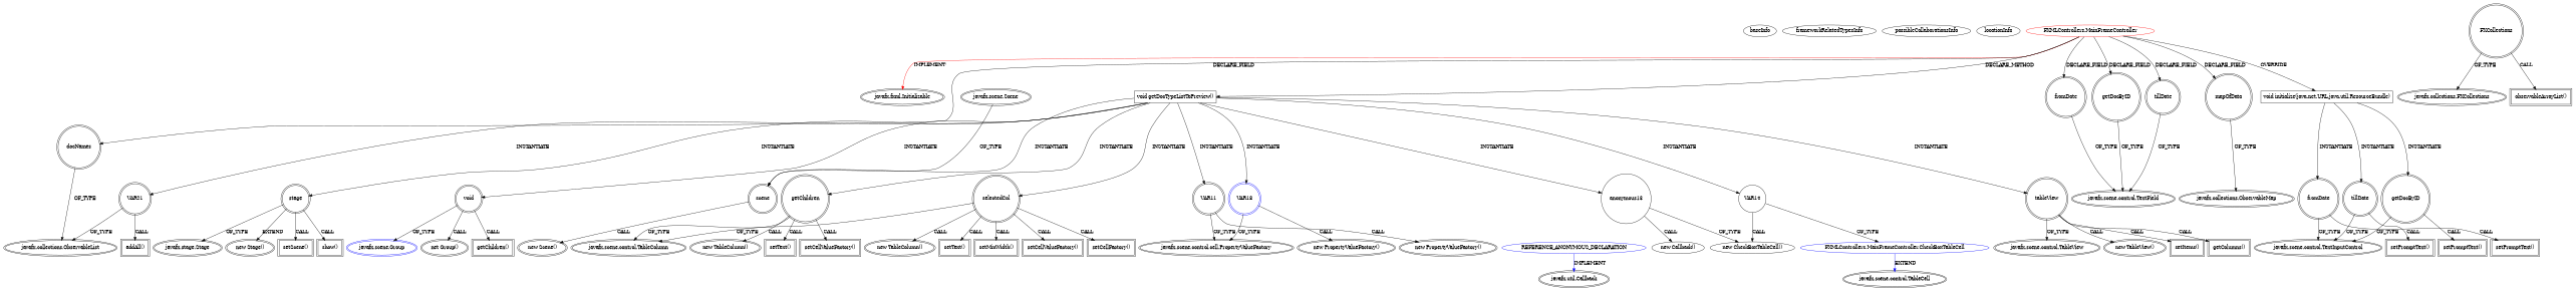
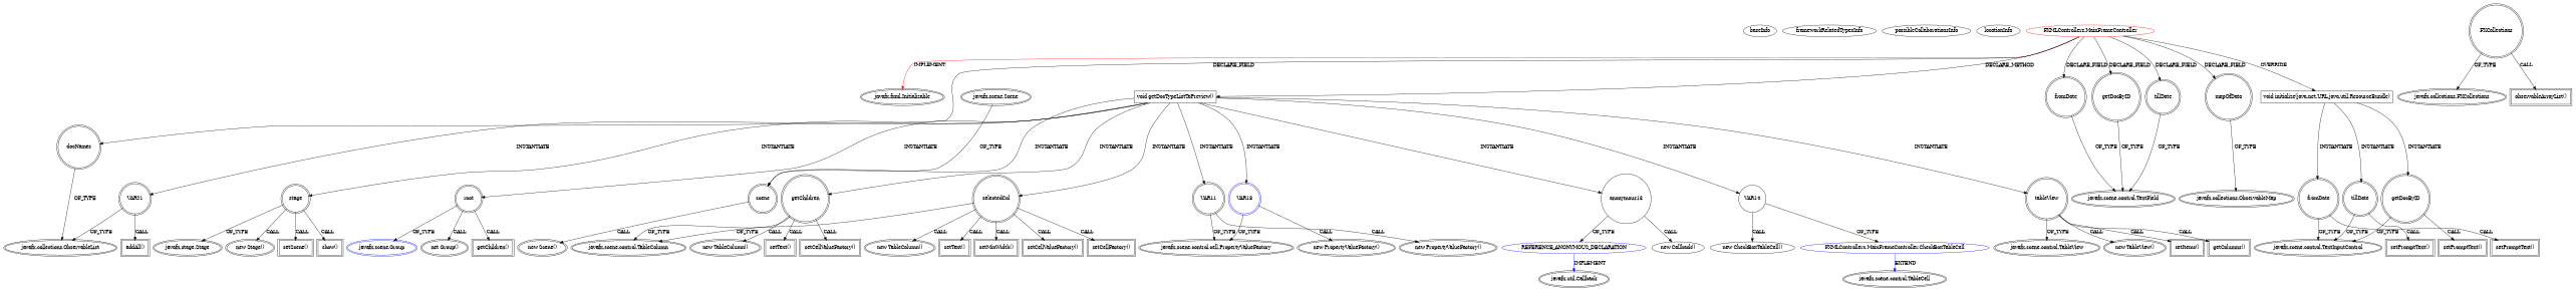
  digraph {
    node [isFrameworkType=true vertexType=INSIDE_CALL peripheries=2]
    baseInfo [category=extension_graph graphId=1019 isAnonymous=false possibleRelation=true isFrameworkType="" vertexType="" peripheries=""]
    frameworkRelatedTypesInfo [0="javafx.fxml.Initializable" isFrameworkType="" vertexType="" peripheries=""]
    possibleCollaborationsInfo [0="1019~CLIENT_METHOD_DECLARATION-INSTANTIATION-~javafx.fxml.Initializable ~javafx.util.Callback ~false~true" 1="1019~CLIENT_METHOD_DECLARATION-INSTANTIATION-~javafx.fxml.Initializable ~javafx.scene.control.TableCell ~false~false" isFrameworkType="" vertexType="" peripheries=""]
    locationInfo [contextSignature=MainFrameController filePath="/Nordgaimer-GMStoXMLb2/GMStoXMLb2-master/src/FXMLControllers/MainFrameController.java" graphId=1019 projectName="Nordgaimer-GMStoXMLb2" isFrameworkType="" vertexType="" peripheries=""]
    n5 [color=red isFrameworkType=false label="FXMLControllers.MainFrameController" vertexType=ROOT_CLIENT_CLASS_DECLARATION peripheries=""]
    n6 [label="javafx.fxml.Initializable" vertexType=FRAMEWORK_INTERFACE_TYPE]
    n7 [label=docNames shape=circle vertexType=FIELD_DECLARATION]
    n8 [label=fromDate shape=circle vertexType=FIELD_DECLARATION]
    n9 [label=getDocByID shape=circle vertexType=FIELD_DECLARATION]
    n10 [label=mapOfData shape=circle vertexType=FIELD_DECLARATION]
    n11 [label=tillDate shape=circle vertexType=FIELD_DECLARATION]
    n12 [isFrameworkType=false label="void initialize(java.net.URL,java.util.ResourceBundle)" shape=box vertexType=OVERRIDING_METHOD_DECLARATION peripheries=""]
    n13 [isFrameworkType=false label="void getDocTypeListToPreview()" shape=box vertexType=CLIENT_METHOD_DECLARATION peripheries=""]
    n14 [label="javafx.collections.ObservableList" vertexType=FRAMEWORK_INTERFACE_TYPE]
    n15 [label="javafx.scene.control.TextField" vertexType=FRAMEWORK_CLASS_TYPE]
    n16 [label="javafx.collections.ObservableMap" vertexType=FRAMEWORK_INTERFACE_TYPE]
    n17 [label=fromDate shape=circle vertexType=VARIABLE_EXPRESION]
    n18 [label=tillDate shape=circle vertexType=VARIABLE_EXPRESION]
    n19 [label=getDocByID shape=circle vertexType=VARIABLE_EXPRESION]
    n20 [label=stage shape=circle vertexType=VARIABLE_EXPRESION]
-   n21 [label=void shape=circle vertexType=VARIABLE_EXPRESION]
+   n21 [label=root shape=circle vertexType=VARIABLE_EXPRESION]
    n22 [label=scene shape=circle vertexType=VARIABLE_EXPRESION]
    n23 [label=selectedCol shape=circle vertexType=VARIABLE_EXPRESION]
    n24 [label=VAR11 shape=circle vertexType=VARIABLE_EXPRESION]
    n25 [isFrameworkType=false label=anonymous13 shape=circle vertexType=VARIABLE_EXPRESION peripheries=""]
    n26 [isFrameworkType=false label=VAR14 shape=circle vertexType=VARIABLE_EXPRESION peripheries=""]
    n27 [label=getChildren shape=circle vertexType=VARIABLE_EXPRESION]
    n28 [color=blue label=VAR18 shape=circle vertexType=VARIABLE_EXPRESION]
    n29 [label=tableView shape=circle vertexType=VARIABLE_EXPRESION]
    n30 [label=VAR21 shape=circle vertexType=VARIABLE_EXPRESION]
    n31 [label="javafx.scene.control.TextInputControl" vertexType=FRAMEWORK_CLASS_TYPE]
    n32 [label="setPromptText()" shape=box]
    n33 [label="setPromptText()" shape=box]
    n34 [label="setPromptText()" shape=box]
    n35 [label="javafx.stage.Stage" vertexType=FRAMEWORK_CLASS_TYPE]
    n36 [label="new Stage()" vertexType=CONSTRUCTOR_CALL]
    n37 [label="setScene()" shape=box]
    n38 [label="show()" shape=box]
    n39 [color=blue label="javafx.scene.Group" vertexType=FRAMEWORK_CLASS_TYPE]
    n40 [label="net Group()" vertexType=CONSTRUCTOR_CALL]
    n41 [label="getChildren()" shape=box]
    n42 [label="new Scene()" vertexType=CONSTRUCTOR_CALL]
    n43 [label=FXCollections shape=circle vertexType=VARIABLE_EXPRESION]
    n44 [label="javafx.collections.FXCollections" vertexType=FRAMEWORK_CLASS_TYPE]
    n45 [label="observableArrayList()" shape=box]
    n46 [label="javafx.scene.control.TableColumn" vertexType=FRAMEWORK_CLASS_TYPE]
    n47 [label="new TableColumn()" vertexType=CONSTRUCTOR_CALL]
    n48 [label="setText()" shape=box]
    n49 [label="setMinWidth()" shape=box]
    n50 [label="setCellValueFactory()" shape=box]
    n51 [label="setCellFactory()" shape=box]
    n52 [label="javafx.scene.control.cell.PropertyValueFactory" vertexType=FRAMEWORK_CLASS_TYPE]
    n53 [label="new PropertyValueFactory()" vertexType=CONSTRUCTOR_CALL]
    n54 [color=blue isFrameworkType=false label=REFERENCE_ANONYMOUS_DECLARATION vertexType=REFERENCE_ANONYMOUS_DECLARATION peripheries=""]
    n55 [isFrameworkType=false label="new Callback()" vertexType=CONSTRUCTOR_CALL peripheries=""]
    n56 [color=blue isFrameworkType=false label="FXMLControllers.MainFrameController.CheckBoxTableCell" vertexType=REFERENCE_CLIENT_CLASS_DECLARATION peripheries=""]
    n57 [isFrameworkType=false label="new CheckBoxTableCell()" vertexType=CONSTRUCTOR_CALL peripheries=""]
    n58 [label="new TableColumn()" vertexType=CONSTRUCTOR_CALL]
    n59 [label="setText()" shape=box]
    n60 [label="setCellValueFactory()" shape=box]
    n61 [label="new PropertyValueFactory()" vertexType=CONSTRUCTOR_CALL]
    n62 [label="javafx.scene.control.TableView" vertexType=FRAMEWORK_CLASS_TYPE]
    n63 [label="new TableView()" vertexType=CONSTRUCTOR_CALL]
    n64 [label="setItems()" shape=box]
    n65 [label="getColumns()" shape=box]
    n66 [label="addAll()" shape=box]
    n67 [label="javafx.scene.Scene" vertexType=FRAMEWORK_CLASS_TYPE]
    n68 [label="javafx.util.Callback" vertexType=FRAMEWORK_INTERFACE_TYPE]
    n69 [label="javafx.scene.control.TableCell" vertexType=FRAMEWORK_CLASS_TYPE]
    n5 -> n6 [color=red label=IMPLEMENT]
    n5 -> n7 [label=DECLARE_FIELD]
    n5 -> n8 [label=DECLARE_FIELD]
    n5 -> n9 [label=DECLARE_FIELD]
    n5 -> n10 [label=DECLARE_FIELD]
    n5 -> n11 [label=DECLARE_FIELD]
    n5 -> n12 [label=OVERRIDE]
    n5 -> n13 [label=DECLARE_METHOD]
    n7 -> n14 [label=OF_TYPE]
    n8 -> n15 [label=OF_TYPE]
    n9 -> n15 [label=OF_TYPE]
    n10 -> n16 [label=OF_TYPE]
    n11 -> n15 [label=OF_TYPE]
    n12 -> n17 [label=INSTANTIATE]
    n12 -> n18 [label=INSTANTIATE]
    n12 -> n19 [label=INSTANTIATE]
    n13 -> n20 [label=INSTANTIATE]
    n13 -> n21 [label=INSTANTIATE]
    n13 -> n22 [label=INSTANTIATE]
    n13 -> n23 [label=INSTANTIATE]
    n13 -> n24 [label=INSTANTIATE]
    n13 -> n25 [label=INSTANTIATE]
    n13 -> n26 [label=INSTANTIATE]
    n13 -> n27 [label=INSTANTIATE]
    n13 -> n28 [label=INSTANTIATE]
    n13 -> n29 [label=INSTANTIATE]
    n13 -> n30 [label=INSTANTIATE]
    n17 -> n31 [label=OF_TYPE]
    n17 -> n32 [label=CALL]
    n18 -> n31 [label=OF_TYPE]
    n18 -> n33 [label=CALL]
    n19 -> n31 [label=OF_TYPE]
    n19 -> n34 [label=CALL]
    n20 -> n35 [label=OF_TYPE]
-   n20 -> n36 [label=EXTEND]
+   n20 -> n36 [label=CALL]
    n20 -> n37 [label=CALL]
    n20 -> n38 [label=CALL]
    n21 -> n39 [label=OF_TYPE]
    n21 -> n40 [label=CALL]
    n21 -> n41 [label=CALL]
    n22 -> n42 [label=CALL]
    n23 -> n46 [label=OF_TYPE]
    n23 -> n47 [label=CALL]
    n23 -> n48 [label=CALL]
    n23 -> n49 [label=CALL]
    n23 -> n50 [label=CALL]
    n23 -> n51 [label=CALL]
    n24 -> n52 [label=OF_TYPE]
    n24 -> n53 [label=CALL]
-   n25 -> n57 [label=OF_TYPE]
+   n25 -> n54 [label=OF_TYPE]
    n25 -> n55 [label=CALL]
    n26 -> n56 [label=OF_TYPE]
    n26 -> n57 [label=CALL]
    n27 -> n46 [label=OF_TYPE]
    n27 -> n58 [label=CALL]
    n27 -> n59 [label=CALL]
    n27 -> n60 [label=CALL]
    n28 -> n52 [label=OF_TYPE]
    n28 -> n61 [label=CALL]
    n29 -> n62 [label=OF_TYPE]
    n29 -> n63 [label=CALL]
    n29 -> n64 [label=CALL]
    n29 -> n65 [label=CALL]
    n30 -> n14 [label=OF_TYPE]
    n30 -> n66 [label=CALL]
    n43 -> n44 [label=OF_TYPE]
    n43 -> n45 [label=CALL]
    n54 -> n68 [color=blue label=IMPLEMENT]
    n56 -> n69 [color=blue label=EXTEND]
    n67 -> n22 [label=OF_TYPE]
  }
